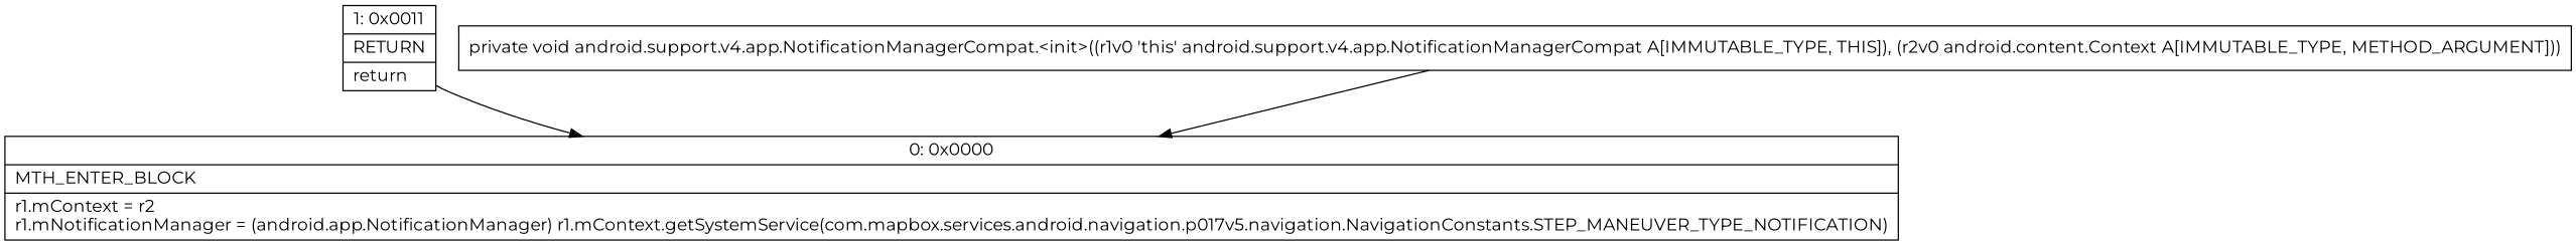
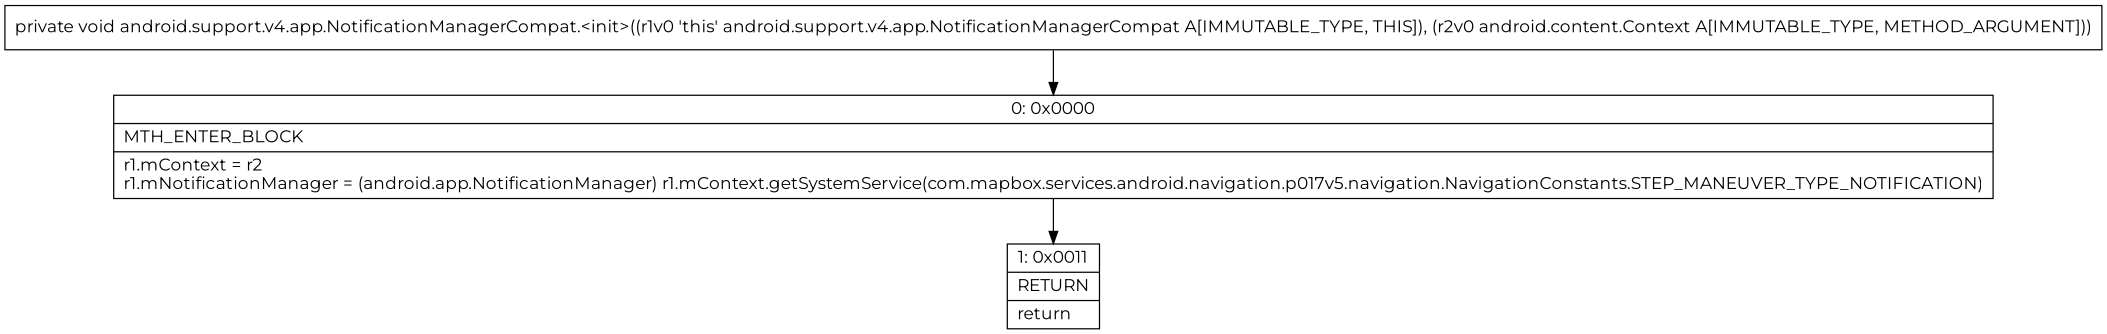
  digraph {
    fontname=Montserrat
    node [shape=record fontname=Montserrat]
    edge [fontname=Montserrat]
    n1 [label="{0\:\ 0x0000|MTH_ENTER_BLOCK\l|r1.mContext = r2\lr1.mNotificationManager = (android.app.NotificationManager) r1.mContext.getSystemService(com.mapbox.services.android.navigation.p017v5.navigation.NavigationConstants.STEP_MANEUVER_TYPE_NOTIFICATION)\l}"]
    n2 [label="{1\:\ 0x0011|RETURN\l|return\l}"]
    n3 [label="{private void android.support.v4.app.NotificationManagerCompat.\<init\>((r1v0 'this' android.support.v4.app.NotificationManagerCompat A[IMMUTABLE_TYPE, THIS]), (r2v0 android.content.Context A[IMMUTABLE_TYPE, METHOD_ARGUMENT])) }"]
-   n2 -> n1
+   n1 -> n2
    n3 -> n1
  }
